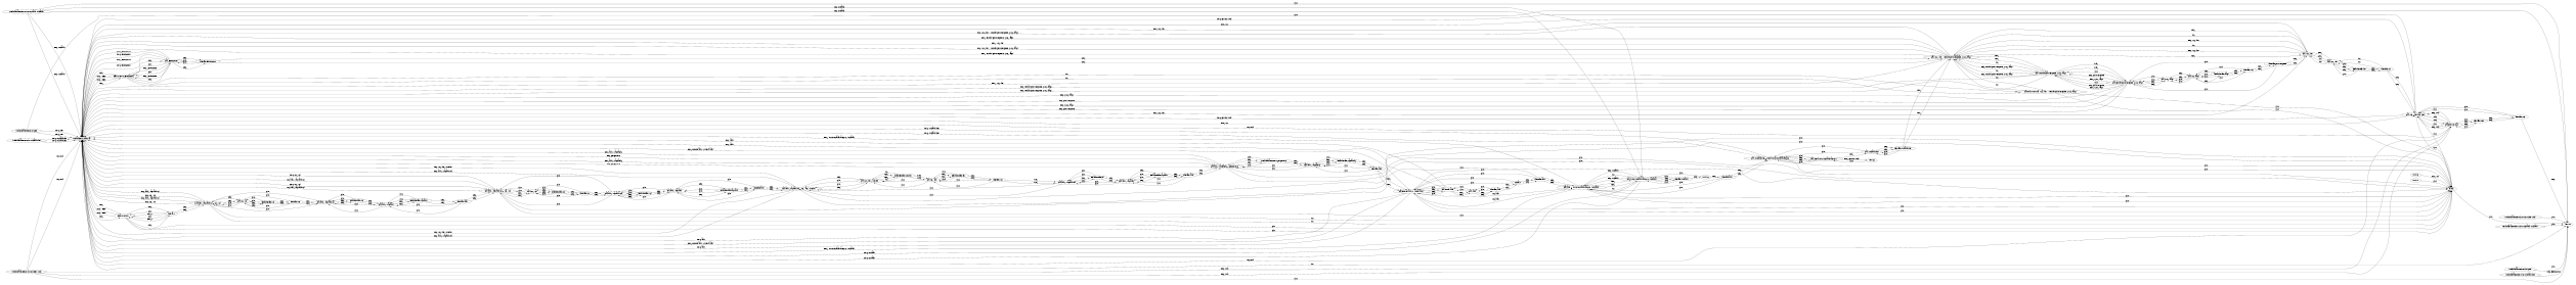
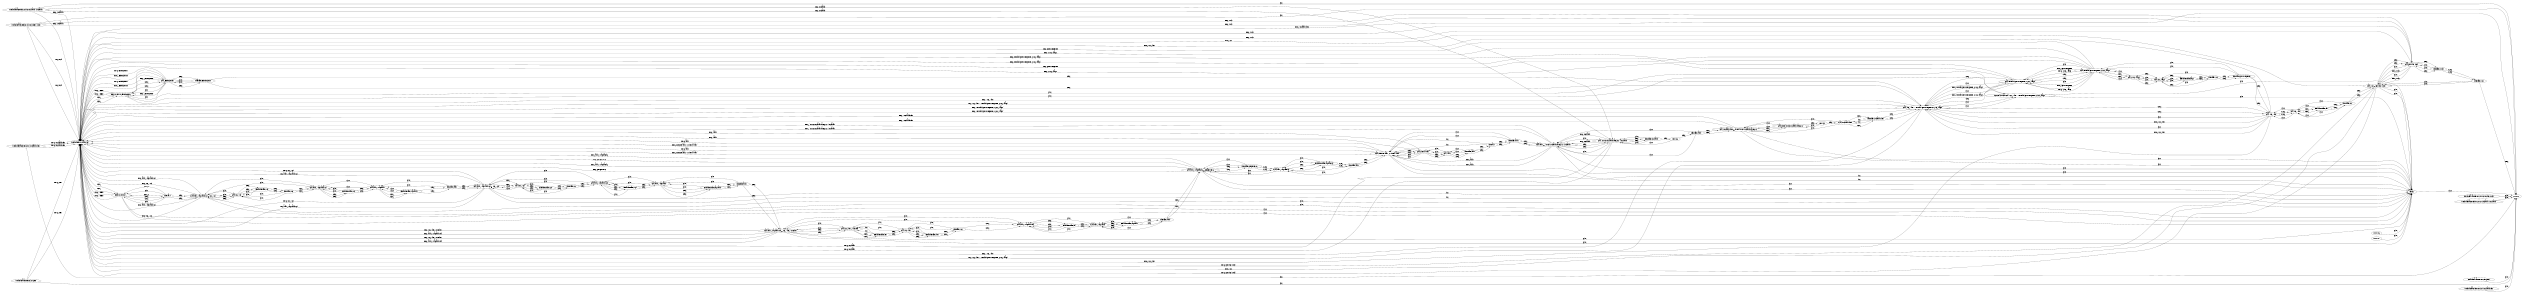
  digraph {
    rankdir=LR
    n1 [label="(MethodReturn,static int)"]
    n2 [label="(Return,return 7;)"]
    n3 [label="(Return,return -ENOTCONN;)"]
    1000100
    n5 [label="(Block,)"]
    n6 [label="(Literal,0)"]
    n7 [label="(ControlStructure,if (!vcc->dev || !test_bit(ATM_VF_ADDR, &vcc->flags)))"]
    n8 [label="(Call,-ENOTCONN)"]
    n9 [label="(MethodParameterIn,struct socket *sock)"]
    n10 [label="(Call,ATM_SD(sock))"]
    n11 [label="(Call,*vcc = ATM_SD(sock))"]
    n12 [label="(Identifier,sock)"]
    n13 [label="(MethodParameterOut,struct socket *sock)"]
    n14 [label="(MethodParameterIn,struct sockaddr *sockaddr)"]
    n15 [label="(Call,(struct sockaddr_atmpvc *)sockaddr)"]
    n16 [label="(Call,addr = (struct sockaddr_atmpvc *)sockaddr)"]
    n17 [label="(Identifier,sockaddr)"]
    n18 [label="(MethodParameterOut,struct sockaddr *sockaddr)"]
    n19 [label="(Call,memset(addr, 0, sizeof(*addr)))"]
    n20 [label="(Call,sizeof(*addr))"]
    n21 [label="(Identifier,addr)"]
    n22 [label="(Call,*sockaddr_len = sizeof(struct sockaddr_atmpvc))"]
    n23 [label="(Call,sizeof(struct sockaddr_atmpvc))"]
    1000136
    n25 [label="(Call,*addr)"]
    n26 [label="(Literal,0)"]
    n27 [label="(Identifier,addr)"]
    n28 [label="(Identifier,addr)"]
    n29 [label="(Call,addr->sap_family = AF_ATMPVC)"]
-   n30 [label="(MethodParameterOut,AF_ATMPVC)"]
+   n30 [label="(Identifier,AF_ATMPVC)"]
    n31 [label="(Call,addr->sap_family)"]
    n32 [label="(FieldIdentifier,sap_family)"]
    n33 [label="(Identifier,addr)"]
    n34 [label="(FieldIdentifier,itf)"]
    n35 [label="(Call,addr->sap_addr.itf)"]
    n36 [label="(Call,addr->sap_addr)"]
    n37 [label="(Call,addr->sap_addr.itf = vcc->dev->number)"]
    n38 [label="(FieldIdentifier,sap_addr)"]
    n39 [label="(Call,vcc->dev->number)"]
-   n40 [label="(FieldIdentifier,number)"]
+   n40 [label="(FieldIdentifier,len)"]
    n41 [label="(Identifier,addr)"]
    n42 [label="(Call,vcc->dev)"]
    n43 [label="(FieldIdentifier,dev)"]
    n44 [label="(Identifier,vcc)"]
    n45 [label="(FieldIdentifier,vpi)"]
    n46 [label="(Call,addr->sap_addr.vpi)"]
    n47 [label="(Call,addr->sap_addr)"]
    n48 [label="(Call,addr->sap_addr.vpi = vcc->vpi)"]
    n49 [label="(FieldIdentifier,sap_addr)"]
    n50 [label="(Call,vcc->vpi)"]
    n51 [label="(FieldIdentifier,vpi)"]
    n52 [label="(Identifier,addr)"]
    n53 [label="(Identifier,vcc)"]
    n54 [label="(Call,addr->sap_addr.vci = vcc->vci)"]
    n55 [label="(Call,vcc->vci)"]
    n56 [label="(FieldIdentifier,vci)"]
    n57 [label="(Call,addr->sap_addr.vci)"]
    n58 [label="(FieldIdentifier,vci)"]
    n59 [label="(Call,addr->sap_addr)"]
    n60 [label="(FieldIdentifier,sap_addr)"]
    n61 [label="(Identifier,addr)"]
    n62 [label="(Identifier,vcc)"]
    n63 [label="(MethodParameterIn,int peer)"]
    n64 [label="(MethodParameterOut,int peer)"]
    n65 [label="(MethodParameterIn,int *sockaddr_len)"]
    n66 [label="(MethodParameterOut,int *sockaddr_len)"]
    n67 [label="(Identifier,vcc)"]
    n68 [label="(FieldIdentifier,dev)"]
    n69 [label="(Call,vcc->dev)"]
    n70 [label="(Identifier,vcc)"]
    n71 [label="(Call,!vcc->dev)"]
    n72 [label="(Call,!test_bit(ATM_VF_ADDR, &vcc->flags))"]
    n73 [label="(Call,test_bit(ATM_VF_ADDR, &vcc->flags))"]
    n74 [label="(Call,!vcc->dev || !test_bit(ATM_VF_ADDR, &vcc->flags))"]
    n75 [label="(Call,&vcc->flags)"]
    n76 [label="(Call,vcc->flags)"]
    n77 [label="(Identifier,ATM_VF_ADDR)"]
    n78 [label="(FieldIdentifier,flags)"]
    n79 [label="(Identifier,vcc)"]
    n80 [label="(Identifier,ENOTCONN)"]
    1000132
    n82 [label="(Call,*sockaddr_len)"]
    n83 [label="(Identifier,sockaddr_len)"]
    1000106
    1000107
    n1 -> n2 [label="CFG: "]
    n1 -> n2 [label="CFG: "]
    n1 -> n3 [label="CFG: "]
    n1 -> n3 [label="CFG: "]
-   n1 -> 1000100 [label="AST: "]
+   n1 -> 1000100 [label="DDG: sockaddr_len"]
    n2 -> n1 [label="DDG: <RET>"]
    n2 -> n1 [label="DDG: <RET>"]
    n2 -> n5 [label="AST: "]
    n2 -> n5 [label="AST: "]
    n2 -> n6 [label="CFG: "]
    n2 -> n6 [label="CFG: "]
    n3 -> n1 [label="DDG: <RET>"]
    n3 -> n1 [label="DDG: <RET>"]
    n3 -> n7 [label="AST: "]
    n3 -> n7 [label="AST: "]
    n3 -> n8 [label="CFG: "]
    n3 -> n8 [label="CFG: "]
    n5 -> 1000100 [label="AST: "]
    n6 -> n2 [label="AST: "]
    n6 -> n2 [label="DDG: 0"]
    n6 -> n2 [label="AST: "]
    n6 -> n2 [label="DDG: 0"]
    n6 -> n54 [label="CFG: "]
    n6 -> n54 [label="CFG: "]
    n7 -> n5 [label="AST: "]
    n7 -> n5 [label="AST: "]
    n8 -> n1 [label="DDG: -ENOTCONN"]
    n8 -> n1 [label="DDG: ENOTCONN"]
    n8 -> n1 [label="DDG: -ENOTCONN"]
    n8 -> n1 [label="DDG: ENOTCONN"]
    n8 -> n3 [label="AST: "]
    n8 -> n3 [label="DDG: -ENOTCONN"]
    n8 -> n3 [label="AST: "]
    n8 -> n3 [label="DDG: -ENOTCONN"]
    n8 -> n80 [label="CFG: "]
    n8 -> n80 [label="CFG: "]
    n9 -> n1 [label="DDG: sock"]
    n9 -> n1 [label="DDG: sock"]
    n9 -> 1000100 [label="AST: "]
    n9 -> n10 [label="DDG: sock"]
    n9 -> n10 [label="DDG: sock"]
    n10 -> n1 [label="DDG: sock"]
    n10 -> n1 [label="DDG: sock"]
    n10 -> n11 [label="AST: "]
    n10 -> n11 [label="DDG: sock"]
    n10 -> n11 [label="AST: "]
    n10 -> n11 [label="DDG: sock"]
    n10 -> n12 [label="CFG: "]
    n10 -> n12 [label="CFG: "]
    n11 -> n1 [label="DDG: ATM_SD(sock)"]
    n11 -> n1 [label="DDG: vcc"]
    n11 -> n1 [label="DDG: ATM_SD(sock)"]
    n11 -> n1 [label="DDG: vcc"]
    n11 -> n5 [label="AST: "]
    n11 -> n5 [label="AST: "]
    n11 -> n10 [label="CFG: "]
    n11 -> n10 [label="CFG: "]
    n12 -> n10 [label="AST: "]
    n12 -> n10 [label="AST: "]
    n12 -> n67 [label="CFG: "]
    n12 -> n67 [label="CFG: "]
    n13 -> 1000100 [label="AST: "]
    n14 -> n1 [label="DDG: sockaddr"]
    n14 -> n1 [label="DDG: sockaddr"]
    n14 -> 1000100 [label="AST: "]
    n14 -> n15 [label="DDG: sockaddr"]
    n14 -> n15 [label="DDG: sockaddr"]
    n15 -> n1 [label="DDG: sockaddr"]
    n15 -> n1 [label="DDG: sockaddr"]
    n15 -> n16 [label="AST: "]
    n15 -> n16 [label="DDG: sockaddr"]
    n15 -> n16 [label="AST: "]
    n15 -> n16 [label="DDG: sockaddr"]
    n15 -> n17 [label="CFG: "]
    n15 -> n17 [label="CFG: "]
    n16 -> n1 [label="DDG: (struct sockaddr_atmpvc *)sockaddr"]
    n16 -> n1 [label="DDG: (struct sockaddr_atmpvc *)sockaddr"]
    n16 -> n5 [label="AST: "]
    n16 -> n5 [label="AST: "]
    n16 -> n15 [label="CFG: "]
    n16 -> n15 [label="CFG: "]
    n16 -> n19 [label="DDG: addr"]
    n16 -> n19 [label="DDG: addr"]
    n17 -> n15 [label="AST: "]
    n17 -> n15 [label="AST: "]
    n17 -> 1000136 [label="CFG: "]
    n18 -> 1000100 [label="AST: "]
    n19 -> n1 [label="DDG: addr"]
    n19 -> n1 [label="DDG: memset(addr, 0, sizeof(*addr))"]
    n19 -> n1 [label="DDG: addr"]
    n19 -> n1 [label="DDG: memset(addr, 0, sizeof(*addr))"]
    n19 -> n5 [label="AST: "]
    n19 -> n5 [label="AST: "]
    n19 -> n20 [label="CFG: "]
    n19 -> n20 [label="CFG: "]
    n20 -> n1 [label="DDG: *addr"]
    n20 -> n1 [label="DDG: *addr"]
    n20 -> n19 [label="AST: "]
    n20 -> n19 [label="AST: "]
    n20 -> n25 [label="CFG: "]
    n20 -> n25 [label="CFG: "]
    n21 -> n16 [label="AST: "]
    n21 -> n16 [label="AST: "]
    n21 -> n22 [label="CFG: "]
    n21 -> n22 [label="CFG: "]
    n22 -> n1 [label="DDG: *sockaddr_len"]
    n22 -> n1 [label="DDG: *sockaddr_len"]
    n22 -> n5 [label="AST: "]
    n22 -> n5 [label="AST: "]
    n22 -> n23 [label="CFG: "]
    n22 -> n23 [label="CFG: "]
    n23 -> n22 [label="AST: "]
    n23 -> n22 [label="AST: "]
-   n23 -> 1000132 [label="DDG: ATM_SD(sock)"]
+   n23 -> 1000132 [label="CFG: "]
    1000136 -> n15 [label="AST: "]
    1000136 -> n21 [label="CFG: "]
    n25 -> n20 [label="AST: "]
    n25 -> n20 [label="AST: "]
    n25 -> n28 [label="CFG: "]
    n25 -> n28 [label="CFG: "]
    n26 -> n19 [label="AST: "]
    n26 -> n19 [label="AST: "]
    n26 -> n27 [label="CFG: "]
    n26 -> n27 [label="CFG: "]
    n27 -> n16 [label="CFG: "]
    n27 -> n16 [label="CFG: "]
    n27 -> n19 [label="AST: "]
    n27 -> n19 [label="AST: "]
    n28 -> n25 [label="AST: "]
    n28 -> n25 [label="AST: "]
    n28 -> n26 [label="CFG: "]
    n28 -> n26 [label="CFG: "]
    n29 -> n1 [label="DDG: addr->sap_family"]
    n29 -> n1 [label="DDG: AF_ATMPVC"]
    n29 -> n1 [label="DDG: addr->sap_family"]
    n29 -> n1 [label="DDG: AF_ATMPVC"]
    n29 -> n5 [label="AST: "]
    n29 -> n5 [label="AST: "]
    n29 -> n30 [label="CFG: "]
    n29 -> n30 [label="CFG: "]
    n30 -> n29 [label="AST: "]
    n30 -> n29 [label="AST: "]
    n30 -> n31 [label="CFG: "]
    n30 -> n31 [label="CFG: "]
    n31 -> n29 [label="AST: "]
    n31 -> n29 [label="AST: "]
    n31 -> n32 [label="CFG: "]
    n31 -> n32 [label="CFG: "]
    n32 -> n31 [label="AST: "]
    n32 -> n31 [label="AST: "]
    n32 -> n33 [label="CFG: "]
    n32 -> n33 [label="CFG: "]
    n33 -> n19 [label="CFG: "]
    n33 -> n19 [label="CFG: "]
    n33 -> n31 [label="AST: "]
    n33 -> n31 [label="AST: "]
    n34 -> n35 [label="AST: "]
    n34 -> n35 [label="AST: "]
    n34 -> n36 [label="CFG: "]
    n34 -> n36 [label="CFG: "]
    n35 -> n34 [label="CFG: "]
    n35 -> n34 [label="CFG: "]
    n35 -> n37 [label="AST: "]
    n35 -> n37 [label="AST: "]
    n36 -> n35 [label="AST: "]
    n36 -> n35 [label="AST: "]
    n36 -> n38 [label="CFG: "]
    n36 -> n38 [label="CFG: "]
    n37 -> n1 [label="DDG: vcc->dev->number"]
    n37 -> n1 [label="DDG: addr->sap_addr.itf"]
    n37 -> n1 [label="DDG: vcc->dev->number"]
    n37 -> n1 [label="DDG: addr->sap_addr.itf"]
    n37 -> n5 [label="AST: "]
    n37 -> n5 [label="AST: "]
    n37 -> n39 [label="CFG: "]
    n37 -> n39 [label="CFG: "]
    n38 -> n36 [label="AST: "]
    n38 -> n36 [label="AST: "]
    n38 -> n41 [label="CFG: "]
    n38 -> n41 [label="CFG: "]
    n39 -> n37 [label="AST: "]
    n39 -> n37 [label="AST: "]
    n39 -> n40 [label="CFG: "]
    n39 -> n40 [label="CFG: "]
    n40 -> n39 [label="AST: "]
    n40 -> n39 [label="AST: "]
    n40 -> n42 [label="CFG: "]
    n40 -> n42 [label="CFG: "]
    n41 -> n29 [label="CFG: "]
    n41 -> n29 [label="CFG: "]
    n41 -> n36 [label="AST: "]
    n41 -> n36 [label="AST: "]
    n42 -> n39 [label="AST: "]
    n42 -> n39 [label="AST: "]
    n42 -> n43 [label="CFG: "]
    n42 -> n43 [label="CFG: "]
    n43 -> n42 [label="AST: "]
    n43 -> n42 [label="AST: "]
    n43 -> n44 [label="CFG: "]
    n43 -> n44 [label="CFG: "]
    n44 -> n35 [label="CFG: "]
    n44 -> n35 [label="CFG: "]
    n44 -> n42 [label="AST: "]
    n44 -> n42 [label="AST: "]
    n45 -> n46 [label="AST: "]
    n45 -> n46 [label="AST: "]
    n45 -> n47 [label="CFG: "]
    n45 -> n47 [label="CFG: "]
    n46 -> n45 [label="CFG: "]
    n46 -> n45 [label="CFG: "]
    n46 -> n48 [label="AST: "]
    n46 -> n48 [label="AST: "]
    n47 -> n46 [label="AST: "]
    n47 -> n46 [label="AST: "]
    n47 -> n49 [label="CFG: "]
    n47 -> n49 [label="CFG: "]
    n48 -> n1 [label="DDG: vcc->vpi"]
    n48 -> n1 [label="DDG: addr->sap_addr.vpi"]
    n48 -> n1 [label="DDG: vcc->vpi"]
    n48 -> n1 [label="DDG: addr->sap_addr.vpi"]
    n48 -> n5 [label="AST: "]
    n48 -> n5 [label="AST: "]
    n48 -> n50 [label="CFG: "]
    n48 -> n50 [label="CFG: "]
    n49 -> n47 [label="AST: "]
    n49 -> n47 [label="AST: "]
    n49 -> n52 [label="CFG: "]
    n49 -> n52 [label="CFG: "]
    n50 -> n48 [label="AST: "]
    n50 -> n48 [label="AST: "]
    n50 -> n51 [label="CFG: "]
    n50 -> n51 [label="CFG: "]
    n51 -> n50 [label="AST: "]
    n51 -> n50 [label="AST: "]
    n51 -> n53 [label="CFG: "]
    n51 -> n53 [label="CFG: "]
    n52 -> n37 [label="CFG: "]
    n52 -> n37 [label="CFG: "]
    n52 -> n47 [label="AST: "]
    n52 -> n47 [label="AST: "]
    n53 -> n46 [label="CFG: "]
    n53 -> n46 [label="CFG: "]
    n53 -> n50 [label="AST: "]
    n53 -> n50 [label="AST: "]
    n54 -> n1 [label="DDG: addr->sap_addr.vci"]
    n54 -> n1 [label="DDG: vcc->vci"]
    n54 -> n1 [label="DDG: addr->sap_addr.vci"]
    n54 -> n1 [label="DDG: vcc->vci"]
    n54 -> n5 [label="AST: "]
    n54 -> n5 [label="AST: "]
    n54 -> n55 [label="CFG: "]
    n54 -> n55 [label="CFG: "]
    n55 -> n54 [label="AST: "]
    n55 -> n54 [label="AST: "]
    n55 -> n56 [label="CFG: "]
    n55 -> n56 [label="CFG: "]
    n56 -> n55 [label="AST: "]
    n56 -> n55 [label="AST: "]
    n56 -> n62 [label="CFG: "]
    n56 -> n62 [label="CFG: "]
    n57 -> n54 [label="AST: "]
    n57 -> n54 [label="AST: "]
    n57 -> n58 [label="CFG: "]
    n57 -> n58 [label="CFG: "]
    n58 -> n57 [label="AST: "]
    n58 -> n57 [label="AST: "]
    n58 -> n59 [label="CFG: "]
    n58 -> n59 [label="CFG: "]
    n59 -> n57 [label="AST: "]
    n59 -> n57 [label="AST: "]
    n59 -> n60 [label="CFG: "]
    n59 -> n60 [label="CFG: "]
    n60 -> n59 [label="AST: "]
    n60 -> n59 [label="AST: "]
    n60 -> n61 [label="CFG: "]
    n60 -> n61 [label="CFG: "]
    n61 -> n48 [label="CFG: "]
    n61 -> n48 [label="CFG: "]
    n61 -> n59 [label="AST: "]
    n61 -> n59 [label="AST: "]
    n62 -> n55 [label="AST: "]
    n62 -> n55 [label="AST: "]
    n62 -> n57 [label="CFG: "]
    n62 -> n57 [label="CFG: "]
    n63 -> n1 [label="DDG: peer"]
    n63 -> n1 [label="DDG: peer"]
    n63 -> 1000100 [label="AST: "]
    n64 -> 1000100 [label="AST: "]
    n65 -> n1 [label="DDG: sockaddr_len"]
    n65 -> n1 [label="DDG: sockaddr_len"]
-   n66 -> 1000100 [label="DDG: ENOTCONN"]
+   n65 -> 1000100 [label="AST: "]
+   n66 -> 1000100 [label="AST: "]
    n67 -> 1000100 [label="CFG: "]
    n67 -> n11 [label="AST: "]
    n67 -> n11 [label="AST: "]
    n68 -> n69 [label="AST: "]
    n68 -> n69 [label="AST: "]
    n68 -> n70 [label="CFG: "]
    n68 -> n70 [label="CFG: "]
    n69 -> n68 [label="CFG: "]
    n69 -> n68 [label="CFG: "]
    n69 -> n71 [label="AST: "]
    n69 -> n71 [label="AST: "]
    n70 -> n11 [label="CFG: "]
    n70 -> n11 [label="CFG: "]
    n70 -> n69 [label="AST: "]
    n70 -> n69 [label="AST: "]
    n71 -> n1 [label="DDG: vcc->dev"]
    n71 -> n1 [label="DDG: vcc->dev"]
    n71 -> n69 [label="CFG: "]
    n71 -> n69 [label="CFG: "]
    n71 -> n74 [label="AST: "]
    n71 -> n74 [label="DDG: vcc->dev"]
    n71 -> n74 [label="AST: "]
    n71 -> n74 [label="DDG: vcc->dev"]
    n72 -> n1 [label="DDG: test_bit(ATM_VF_ADDR, &vcc->flags)"]
    n72 -> n1 [label="DDG: test_bit(ATM_VF_ADDR, &vcc->flags)"]
    n72 -> n73 [label="CFG: "]
    n72 -> n73 [label="CFG: "]
    n72 -> n74 [label="AST: "]
    n72 -> n74 [label="DDG: test_bit(ATM_VF_ADDR, &vcc->flags)"]
    n72 -> n74 [label="AST: "]
    n72 -> n74 [label="DDG: test_bit(ATM_VF_ADDR, &vcc->flags)"]
    n73 -> n1 [label="DDG: &vcc->flags"]
    n73 -> n1 [label="DDG: ATM_VF_ADDR"]
    n73 -> n1 [label="DDG: &vcc->flags"]
    n73 -> n1 [label="DDG: ATM_VF_ADDR"]
    n73 -> n72 [label="AST: "]
    n73 -> n72 [label="DDG: ATM_VF_ADDR"]
    n73 -> n72 [label="DDG: &vcc->flags"]
    n73 -> n72 [label="AST: "]
    n73 -> n72 [label="DDG: ATM_VF_ADDR"]
    n73 -> n72 [label="DDG: &vcc->flags"]
    n73 -> n75 [label="CFG: "]
    n73 -> n75 [label="CFG: "]
    n74 -> n1 [label="DDG: !test_bit(ATM_VF_ADDR, &vcc->flags)"]
    n74 -> n1 [label="DDG: !vcc->dev"]
    n74 -> n1 [label="DDG: !vcc->dev || !test_bit(ATM_VF_ADDR, &vcc->flags)"]
    n74 -> n1 [label="DDG: !test_bit(ATM_VF_ADDR, &vcc->flags)"]
    n74 -> n1 [label="DDG: !vcc->dev"]
    n74 -> n1 [label="DDG: !vcc->dev || !test_bit(ATM_VF_ADDR, &vcc->flags)"]
    n74 -> n7 [label="AST: "]
    n74 -> n7 [label="AST: "]
    n74 -> n71 [label="CFG: "]
    n74 -> n71 [label="CFG: "]
    n74 -> n72 [label="CFG: "]
    n74 -> n72 [label="CFG: "]
    n75 -> n73 [label="AST: "]
    n75 -> n73 [label="AST: "]
    n75 -> n76 [label="CFG: "]
    n75 -> n76 [label="CFG: "]
    n76 -> n75 [label="AST: "]
    n76 -> n75 [label="AST: "]
    n76 -> n78 [label="CFG: "]
    n76 -> n78 [label="CFG: "]
    n77 -> n71 [label="CFG: "]
    n77 -> n71 [label="CFG: "]
    n77 -> n73 [label="AST: "]
    n77 -> n73 [label="AST: "]
    n78 -> n76 [label="AST: "]
    n78 -> n76 [label="AST: "]
    n78 -> n79 [label="CFG: "]
    n78 -> n79 [label="CFG: "]
    n79 -> n76 [label="AST: "]
    n79 -> n76 [label="AST: "]
    n79 -> n77 [label="CFG: "]
    n79 -> n77 [label="CFG: "]
    n80 -> n8 [label="AST: "]
    n80 -> n8 [label="AST: "]
    n80 -> n74 [label="CFG: "]
    n80 -> n74 [label="CFG: "]
    1000132 -> n23 [label="AST: "]
-   n23 -> n82 [label="CFG: "]
+   1000132 -> n82 [label="CFG: "]
    n82 -> n22 [label="AST: "]
    n82 -> n22 [label="AST: "]
    n82 -> n83 [label="CFG: "]
    n82 -> n83 [label="CFG: "]
    n83 -> n74 [label="CFG: "]
    n83 -> n74 [label="CFG: "]
    n83 -> n82 [label="AST: "]
    n83 -> n82 [label="AST: "]
-   1000106 -> n5 [label="DDG: vcc"]
+   1000106 -> n5 [label="AST: "]
    1000107 -> n5 [label="AST: "]
  }
